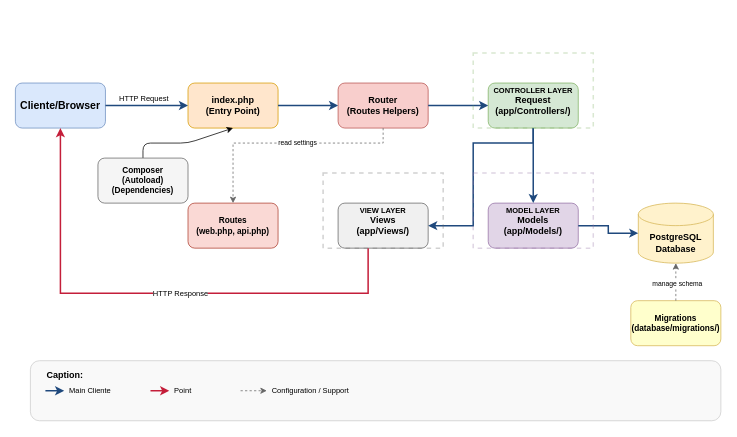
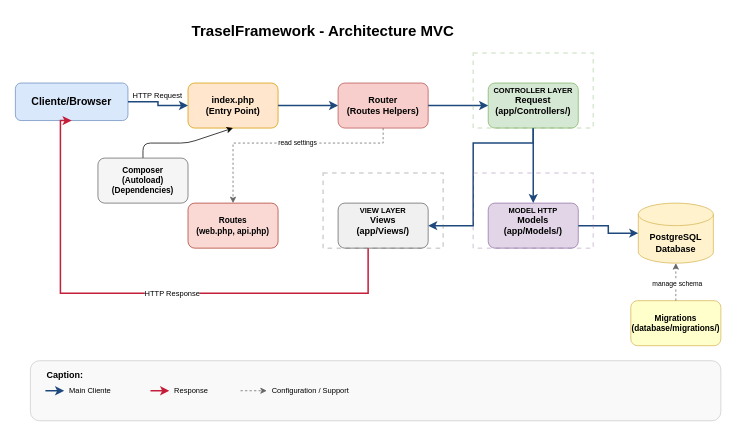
  <mxCell id="0" />
  <mxCell id="1" parent="0" />
- <mxCell id="3" value="Cliente/Browser" style="rounded=1;whiteSpace=wrap;html=1;fillColor=#dae8fc;strokeColor=#6c8ebf;fontSize=14;fontStyle=1;" parent="1" vertex="1"><mxGeometry x="20" y="110" width="120" height="60" as="geometry" /></mxCell>
+ <mxCell id="2" value="TraselFramework - Architecture MVC" style="text;html=1;strokeColor=none;fillColor=none;align=center;verticalAlign=middle;whiteSpace=wrap;rounded=0;fontSize=20;fontStyle=1;" parent="1" vertex="1"><mxGeometry x="240" y="20" width="380" height="40" as="geometry" /></mxCell>
+ <mxCell id="3" value="Cliente/Browser" style="rounded=1;whiteSpace=wrap;html=1;fillColor=#dae8fc;strokeColor=#6c8ebf;fontSize=14;fontStyle=1;" parent="1" vertex="1"><mxGeometry x="20" y="110" width="150" height="50" as="geometry" /></mxCell>
  <mxCell id="4" value="index.php&#10;(Entry Point)" style="rounded=1;whiteSpace=wrap;html=1;fillColor=#ffe6cc;strokeColor=#d79b00;fontSize=12;fontStyle=1;" parent="1" vertex="1"><mxGeometry x="250" y="110" width="120" height="60" as="geometry" /></mxCell>
  <mxCell id="5" value="Router&#10;(Routes Helpers)" style="rounded=1;whiteSpace=wrap;html=1;fillColor=#f8cecc;strokeColor=#b85450;fontSize=12;fontStyle=1;" parent="1" vertex="1"><mxGeometry x="450" y="110" width="120" height="60" as="geometry" /></mxCell>
  <mxCell id="6" value="Request&#10;(app/Controllers/)" style="rounded=1;whiteSpace=wrap;html=1;fillColor=#d5e8d4;strokeColor=#82b366;fontSize=12;fontStyle=1;" parent="1" vertex="1"><mxGeometry x="650" y="110" width="120" height="60" as="geometry" /></mxCell>
  <mxCell id="7" value="Models&#10;(app/Models/)" style="rounded=1;whiteSpace=wrap;html=1;fillColor=#e1d5e7;strokeColor=#9673a6;fontSize=12;fontStyle=1;" parent="1" vertex="1"><mxGeometry x="650" y="270" width="120" height="60" as="geometry" /></mxCell>
  <mxCell id="8" value="PostgreSQL&#10;Database" style="shape=cylinder3;whiteSpace=wrap;html=1;boundedLbl=1;backgroundOutline=1;size=15;fillColor=#fff2cc;strokeColor=#d6b656;fontSize=12;fontStyle=1;" parent="1" vertex="1"><mxGeometry x="850" y="270" width="100" height="80" as="geometry" /></mxCell>
  <mxCell id="9" value="Views&#10;(app/Views/)" style="rounded=1;whiteSpace=wrap;html=1;fillColor=#f0f0f0;strokeColor=#666666;fontSize=12;fontStyle=1;" parent="1" vertex="1"><mxGeometry x="450" y="270" width="120" height="60" as="geometry" /></mxCell>
  <mxCell id="10" value="Routes&#10;(web.php, api.php)" style="rounded=1;whiteSpace=wrap;html=1;fillColor=#fad9d5;strokeColor=#ae4132;fontSize=11;fontStyle=1;" parent="1" vertex="1"><mxGeometry x="250" y="270" width="120" height="60" as="geometry" /></mxCell>
  <mxCell id="11" value="Migrations&#10;(database/migrations/)" style="rounded=1;whiteSpace=wrap;html=1;fillColor=#ffffcc;strokeColor=#d6b656;fontSize=11;fontStyle=1;" parent="1" vertex="1"><mxGeometry x="840" y="400" width="120" height="60" as="geometry" /></mxCell>
  <mxCell id="12" style="edgeStyle=none;html=1;exitX=0.5;exitY=0;exitDx=0;exitDy=0;" parent="1" source="13" edge="1"><mxGeometry relative="1" as="geometry"><mxPoint x="310" y="170" as="targetPoint" /><Array as="points"><mxPoint x="190" y="190" /><mxPoint x="250" y="190" /></Array></mxGeometry></mxCell>
  <mxCell id="13" value="Composer&lt;div&gt;&lt;font color=&quot;#000000&quot;&gt;(Autoload)&lt;br&gt;&lt;/font&gt;(Dependencies)&lt;/div&gt;" style="rounded=1;whiteSpace=wrap;html=1;fillColor=#f5f5f5;strokeColor=#666666;fontSize=11;fontStyle=1;" parent="1" vertex="1"><mxGeometry x="130" y="210" width="120" height="60" as="geometry" /></mxCell>
  <mxCell id="14" style="edgeStyle=orthogonalEdgeStyle;rounded=0;orthogonalLoop=1;jettySize=auto;html=1;entryX=0;entryY=0.5;entryDx=0;entryDy=0;strokeWidth=2;strokeColor=#1f497d;" parent="1" source="3" target="4" edge="1"><mxGeometry relative="1" as="geometry" /></mxCell>
  <mxCell id="15" value="HTTP Request" style="edgeLabel;html=1;align=center;verticalAlign=middle;resizable=0;points=[];fontSize=10;" parent="14" vertex="1" connectable="0"><mxGeometry x="-0.1" y="-1" relative="1" as="geometry"><mxPoint y="-11" as="offset" /></mxGeometry></mxCell>
  <mxCell id="16" style="edgeStyle=orthogonalEdgeStyle;rounded=0;orthogonalLoop=1;jettySize=auto;html=1;entryX=0;entryY=0.5;entryDx=0;entryDy=0;strokeWidth=2;strokeColor=#1f497d;" parent="1" source="4" target="5" edge="1"><mxGeometry relative="1" as="geometry" /></mxCell>
  <mxCell id="17" style="edgeStyle=orthogonalEdgeStyle;rounded=0;orthogonalLoop=1;jettySize=auto;html=1;entryX=0;entryY=0.5;entryDx=0;entryDy=0;strokeWidth=2;strokeColor=#1f497d;" parent="1" source="5" target="6" edge="1"><mxGeometry relative="1" as="geometry" /></mxCell>
  <mxCell id="18" style="edgeStyle=orthogonalEdgeStyle;rounded=0;orthogonalLoop=1;jettySize=auto;html=1;entryX=0.5;entryY=0;entryDx=0;entryDy=0;strokeWidth=2;strokeColor=#1f497d;" parent="1" source="6" target="7" edge="1"><mxGeometry relative="1" as="geometry" /></mxCell>
  <mxCell id="19" style="edgeStyle=orthogonalEdgeStyle;rounded=0;orthogonalLoop=1;jettySize=auto;html=1;entryX=0;entryY=0.5;entryDx=0;entryDy=0;entryPerimeter=0;strokeWidth=2;strokeColor=#1f497d;" parent="1" source="7" target="8" edge="1"><mxGeometry relative="1" as="geometry" /></mxCell>
  <mxCell id="20" style="edgeStyle=orthogonalEdgeStyle;rounded=0;orthogonalLoop=1;jettySize=auto;html=1;entryX=1;entryY=0.5;entryDx=0;entryDy=0;strokeWidth=2;strokeColor=#1f497d;" parent="1" source="6" target="9" edge="1"><mxGeometry relative="1" as="geometry"><Array as="points"><mxPoint x="710" y="190" /><mxPoint x="630" y="190" /><mxPoint x="630" y="300" /></Array></mxGeometry></mxCell>
  <mxCell id="21" style="edgeStyle=orthogonalEdgeStyle;rounded=0;orthogonalLoop=1;jettySize=auto;html=1;entryX=0.5;entryY=0;entryDx=0;entryDy=0;strokeWidth=1;strokeColor=#666666;dashed=1;" parent="1" source="5" target="10" edge="1"><mxGeometry relative="1" as="geometry"><Array as="points"><mxPoint x="510" y="190" /><mxPoint x="310" y="190" /></Array></mxGeometry></mxCell>
  <mxCell id="22" value="read settings" style="edgeLabel;html=1;align=center;verticalAlign=middle;resizable=0;points=[];fontSize=9;" parent="21" vertex="1" connectable="0"><mxGeometry x="-0.1" y="-1" relative="1" as="geometry"><mxPoint as="offset" /></mxGeometry></mxCell>
  <mxCell id="23" style="edgeStyle=orthogonalEdgeStyle;rounded=0;orthogonalLoop=1;jettySize=auto;html=1;entryX=0.5;entryY=1;entryDx=0;entryDy=0;strokeWidth=2;strokeColor=#c41e3a;" parent="1" source="9" target="3" edge="1"><mxGeometry relative="1" as="geometry"><Array as="points"><mxPoint x="490" y="390" /><mxPoint x="80" y="390" /></Array></mxGeometry></mxCell>
  <mxCell id="24" value="HTTP Response" style="edgeLabel;html=1;align=center;verticalAlign=middle;resizable=0;points=[];fontSize=10;" parent="23" vertex="1" connectable="0"><mxGeometry x="-0.1" y="-1" relative="1" as="geometry"><mxPoint as="offset" /></mxGeometry></mxCell>
  <mxCell id="25" style="edgeStyle=orthogonalEdgeStyle;rounded=0;orthogonalLoop=1;jettySize=auto;html=1;entryX=0.5;entryY=1;entryDx=0;entryDy=0;entryPerimeter=0;strokeWidth=1;strokeColor=#666666;dashed=1;" parent="1" source="11" target="8" edge="1"><mxGeometry relative="1" as="geometry" /></mxCell>
  <mxCell id="26" value="manage schema" style="edgeLabel;html=1;align=center;verticalAlign=middle;resizable=0;points=[];fontSize=9;" parent="25" vertex="1" connectable="0"><mxGeometry x="-0.1" y="-1" relative="1" as="geometry"><mxPoint as="offset" /></mxGeometry></mxCell>
  <mxCell id="27" value="" style="rounded=1;whiteSpace=wrap;html=1;fillColor=#f9f9f9;strokeColor=#cccccc;" parent="1" vertex="1"><mxGeometry x="40" y="480" width="920" height="80" as="geometry" /></mxCell>
  <mxCell id="28" value="Caption:" style="text;html=1;strokeColor=none;fillColor=none;align=left;verticalAlign=middle;whiteSpace=wrap;rounded=0;fontSize=12;fontStyle=1;" parent="1" vertex="1"><mxGeometry x="60" y="490" width="80" height="20" as="geometry" /></mxCell>
  <mxCell id="29" value="Main Cliente" style="text;html=1;strokeColor=none;fillColor=none;align=left;verticalAlign=middle;whiteSpace=wrap;rounded=0;fontSize=10;" parent="1" vertex="1"><mxGeometry x="90" y="510" width="80" height="20" as="geometry" /></mxCell>
  <mxCell id="30" value="" style="endArrow=classic;html=1;strokeWidth=2;strokeColor=#1f497d;" parent="1" edge="1"><mxGeometry width="50" height="50" relative="1" as="geometry"><mxPoint x="60" y="520" as="sourcePoint" /><mxPoint x="85" y="520" as="targetPoint" /></mxGeometry></mxCell>
- <mxCell id="31" value="Point" style="text;html=1;strokeColor=none;fillColor=none;align=left;verticalAlign=middle;whiteSpace=wrap;rounded=0;fontSize=10;" parent="1" vertex="1"><mxGeometry x="230" y="510" width="50" height="20" as="geometry" /></mxCell>
+ <mxCell id="31" value="Response" style="text;html=1;strokeColor=none;fillColor=none;align=left;verticalAlign=middle;whiteSpace=wrap;rounded=0;fontSize=10;" parent="1" vertex="1"><mxGeometry x="230" y="510" width="50" height="20" as="geometry" /></mxCell>
  <mxCell id="32" value="" style="endArrow=classic;html=1;strokeWidth=2;strokeColor=#c41e3a;" parent="1" edge="1"><mxGeometry width="50" height="50" relative="1" as="geometry"><mxPoint x="200" y="520" as="sourcePoint" /><mxPoint x="225" y="520" as="targetPoint" /></mxGeometry></mxCell>
  <mxCell id="33" value="Configuration / Support" style="text;html=1;strokeColor=none;fillColor=none;align=left;verticalAlign=middle;whiteSpace=wrap;rounded=0;fontSize=10;" parent="1" vertex="1"><mxGeometry x="360" y="510" width="120" height="20" as="geometry" /></mxCell>
  <mxCell id="34" value="" style="endArrow=classic;html=1;strokeWidth=1;strokeColor=#666666;dashed=1;" parent="1" edge="1"><mxGeometry width="50" height="50" relative="1" as="geometry"><mxPoint x="320" y="520" as="sourcePoint" /><mxPoint x="355" y="520" as="targetPoint" /></mxGeometry></mxCell>
  <mxCell id="35" value="VIEW LAYER" style="rounded=0;whiteSpace=wrap;html=1;fillColor=none;strokeColor=#666666;strokeWidth=2;dashed=1;fontSize=10;fontStyle=1;opacity=30;" parent="1" vertex="1"><mxGeometry x="430" y="230" width="160" height="100" as="geometry" /></mxCell>
  <mxCell id="36" value="CONTROLLER LAYER" style="rounded=0;whiteSpace=wrap;html=1;fillColor=none;strokeColor=#82b366;strokeWidth=2;dashed=1;fontSize=10;fontStyle=1;opacity=30;" parent="1" vertex="1"><mxGeometry x="630" y="70" width="160" height="100" as="geometry" /></mxCell>
- <mxCell id="37" value="MODEL LAYER" style="rounded=0;whiteSpace=wrap;html=1;fillColor=none;strokeColor=#9673a6;strokeWidth=2;dashed=1;fontSize=10;fontStyle=1;opacity=30;" parent="1" vertex="1"><mxGeometry x="630" y="230" width="160" height="100" as="geometry" /></mxCell>
+ <mxCell id="37" value="MODEL HTTP" style="rounded=0;whiteSpace=wrap;html=1;fillColor=none;strokeColor=#9673a6;strokeWidth=2;dashed=1;fontSize=10;fontStyle=1;opacity=30;" parent="1" vertex="1"><mxGeometry x="630" y="230" width="160" height="100" as="geometry" /></mxCell>
